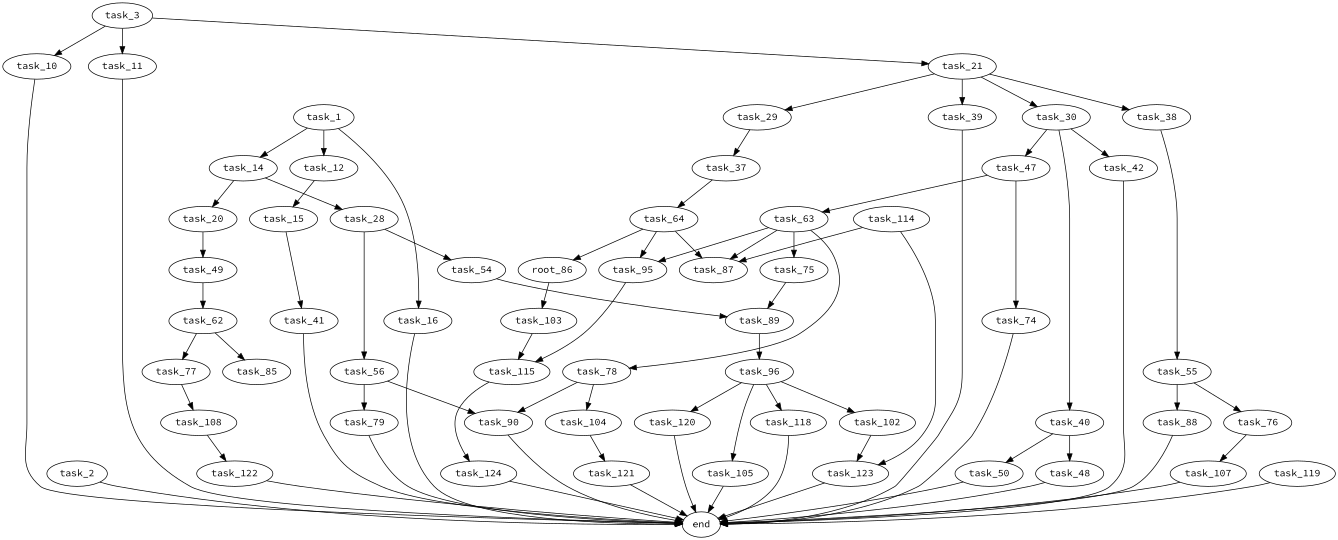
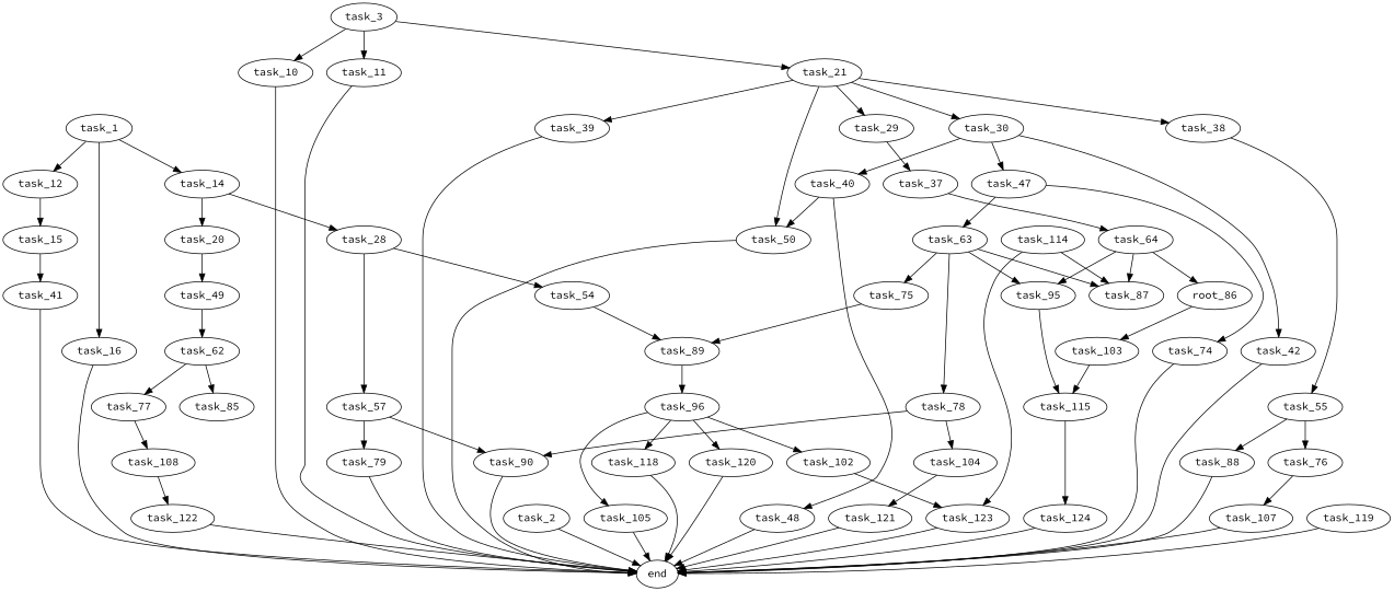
  digraph {
    fontname="Source Code Pro"
    node [fontname="Source Code Pro"]
    edge [fontname="Source Code Pro"]
    task_1
    task_12
    task_14
    task_16
    task_2
    end
    task_3
    task_10
    task_11
    task_21
    task_15
    task_20
    task_28
    task_29
    task_30
    task_38
    task_39
    task_50
    task_41
    task_49
    task_54
-   task_56
+   task_56 [label=task_57]
    task_37
    task_40
    task_42
    task_47
    task_55
    task_62
    task_89
    task_79
    task_90
    task_77
    task_85
    task_64
    task_48
    task_63
    task_74
    task_76
    task_88
    task_96
    task_87
    task_95
    n43 [label=root_86]
    task_75
    task_78
    task_115
    task_103
    task_107
    task_104
    task_108
    task_102
    task_105
    task_118
    task_120
    task_122
    task_121
    task_114
    task_123
    task_124
    task_119
    task_1 -> task_12
    task_1 -> task_14
    task_1 -> task_16
    task_12 -> task_15
    task_14 -> task_20
    task_14 -> task_28
    task_16 -> end
    task_2 -> end
    task_3 -> task_10
    task_3 -> task_11
    task_3 -> task_21
    task_10 -> end
    task_11 -> end
    task_21 -> task_29
    task_21 -> task_30
    task_21 -> task_38
    task_21 -> task_39
+   task_21 -> task_50
    task_15 -> task_41
    task_20 -> task_49
    task_28 -> task_54
    task_28 -> task_56
    task_29 -> task_37
    task_30 -> task_40
    task_30 -> task_42
    task_30 -> task_47
    task_38 -> task_55
    task_39 -> end
    task_50 -> end
    task_41 -> end
    task_49 -> task_62
    task_54 -> task_89
    task_56 -> task_79
    task_56 -> task_90
    task_37 -> task_64
    task_40 -> task_50
    task_40 -> task_48
    task_42 -> end
    task_47 -> task_63
    task_47 -> task_74
    task_55 -> task_76
    task_55 -> task_88
    task_62 -> task_77
    task_62 -> task_85
    task_89 -> task_96
    task_79 -> end
    task_90 -> end
    task_77 -> task_108
    task_64 -> task_87
    task_64 -> task_95
    task_64 -> n43
    task_48 -> end
    task_63 -> task_87
    task_63 -> task_95
    task_63 -> task_75
    task_63 -> task_78
    task_74 -> end
    task_76 -> task_107
    task_88 -> end
    task_96 -> task_102
    task_96 -> task_105
    task_96 -> task_118
    task_96 -> task_120
    task_95 -> task_115
    n43 -> task_103
    task_75 -> task_89
    task_78 -> task_90
    task_78 -> task_104
    task_115 -> task_124
    task_103 -> task_115
    task_107 -> end
    task_104 -> task_121
    task_108 -> task_122
    task_102 -> task_123
    task_105 -> end
    task_118 -> end
    task_120 -> end
    task_122 -> end
    task_121 -> end
    task_114 -> task_87
    task_114 -> task_123
    task_123 -> end
    task_124 -> end
    task_119 -> end
  }
